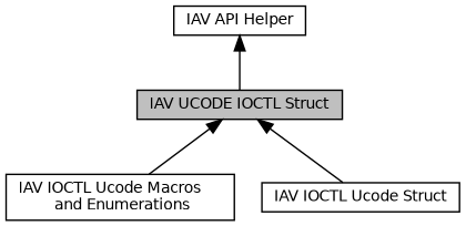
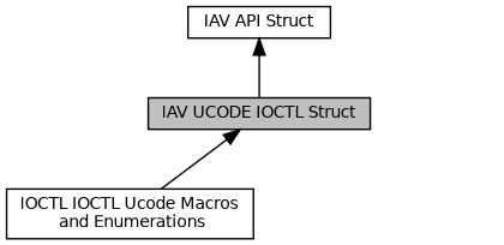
  digraph {
    rankdir=TB
    node [color=black fontname=Helvetica fontsize=10 shape=box]
    edge [dir=back fontname=Helvetica fontsize=10 labelfontname=Helvetica labelfontsize=10 shape=plaintext style=solid]
-   n1 [height=0.2 label="IAV API Helper" width=0.4]
+   n1 [height=0.2 label="IAV API Struct" width=0.4]
    n2 [fillcolor=grey75 fontcolor=black height=0.2 label="IAV UCODE IOCTL Struct" style=filled width=0.4]
-   n3 [height=0.2 label="IAV IOCTL Ucode Macros\l and Enumerations" width=0.4]
-   n4 [height=0.2 label="IAV IOCTL Ucode Struct" width=0.4]
+   n3 [height=0.2 label="IOCTL IOCTL Ucode Macros\l and Enumerations" width=0.4]
    n1 -> n2
    n2 -> n3
-   n2 -> n4
  }
